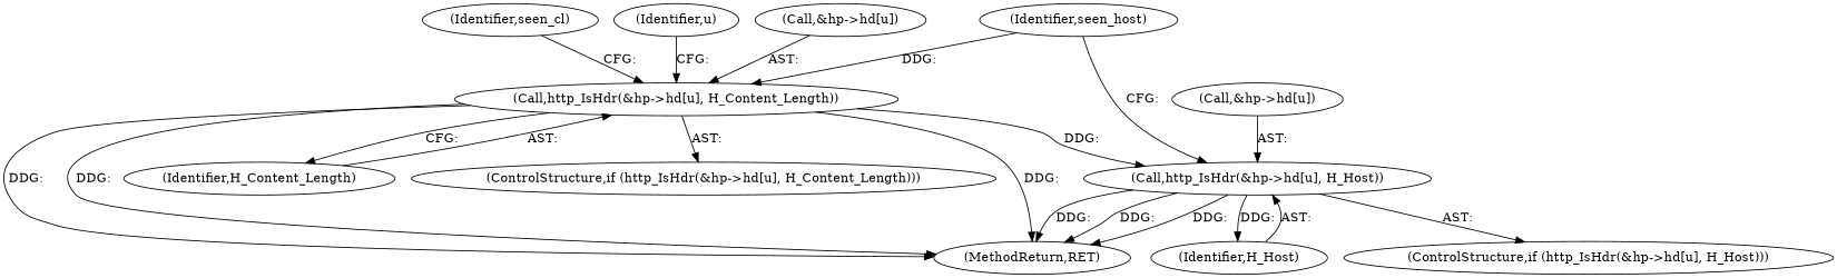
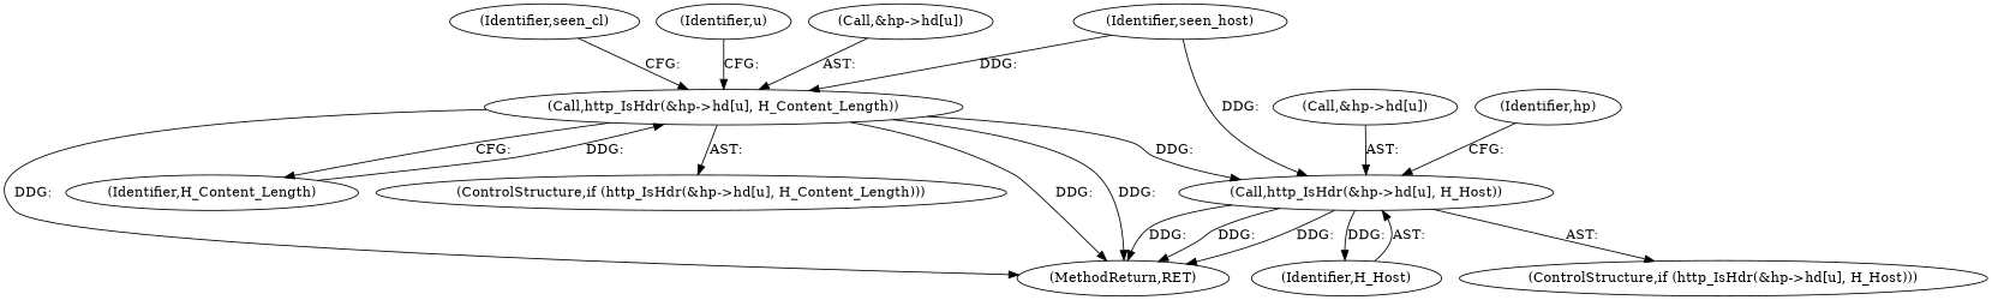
  digraph {
    n1 [label="(Call,http_IsHdr(&hp->hd[u], H_Host))"]
    n2 [label="(ControlStructure,if (http_IsHdr(&hp->hd[u], H_Host)))"]
    n3 [label="(MethodReturn,RET)"]
    n4 [label="(Identifier,H_Host)"]
    n5 [label="(Call,http_IsHdr(&hp->hd[u], H_Content_Length))"]
    n6 [label="(Identifier,H_Content_Length)"]
    n7 [label="(ControlStructure,if (http_IsHdr(&hp->hd[u], H_Content_Length)))"]
    n8 [label="(Identifier,seen_cl)"]
    n9 [label="(Call,&hp->hd[u])"]
+   n10 [label="(Identifier,hp)"]
    n11 [label="(Identifier,u)"]
    n12 [label="(Call,&hp->hd[u])"]
    n13 [label="(Identifier,seen_host)"]
    n1 -> n2 [label="AST: "]
    n1 -> n3 [label="DDG: "]
    n1 -> n3 [label="DDG: "]
    n1 -> n3 [label="DDG: "]
    n1 -> n4 [label="DDG: "]
    n4 -> n1 [label="AST: "]
    n5 -> n1 [label="DDG: "]
    n5 -> n3 [label="DDG: "]
    n5 -> n3 [label="DDG: "]
    n5 -> n3 [label="DDG: "]
    n5 -> n6 [label="CFG: "]
    n5 -> n7 [label="AST: "]
-   n6 -> n5 [label="AST: "]
+   n6 -> n5 [label="DDG: "]
    n8 -> n5 [label="CFG: "]
    n9 -> n1 [label="AST: "]
+   n10 -> n1 [label="CFG: "]
    n11 -> n5 [label="CFG: "]
    n12 -> n5 [label="AST: "]
-   n13 -> n1 [label="CFG: "]
+   n13 -> n1 [label="DDG: "]
    n13 -> n5 [label="DDG: "]
  }
